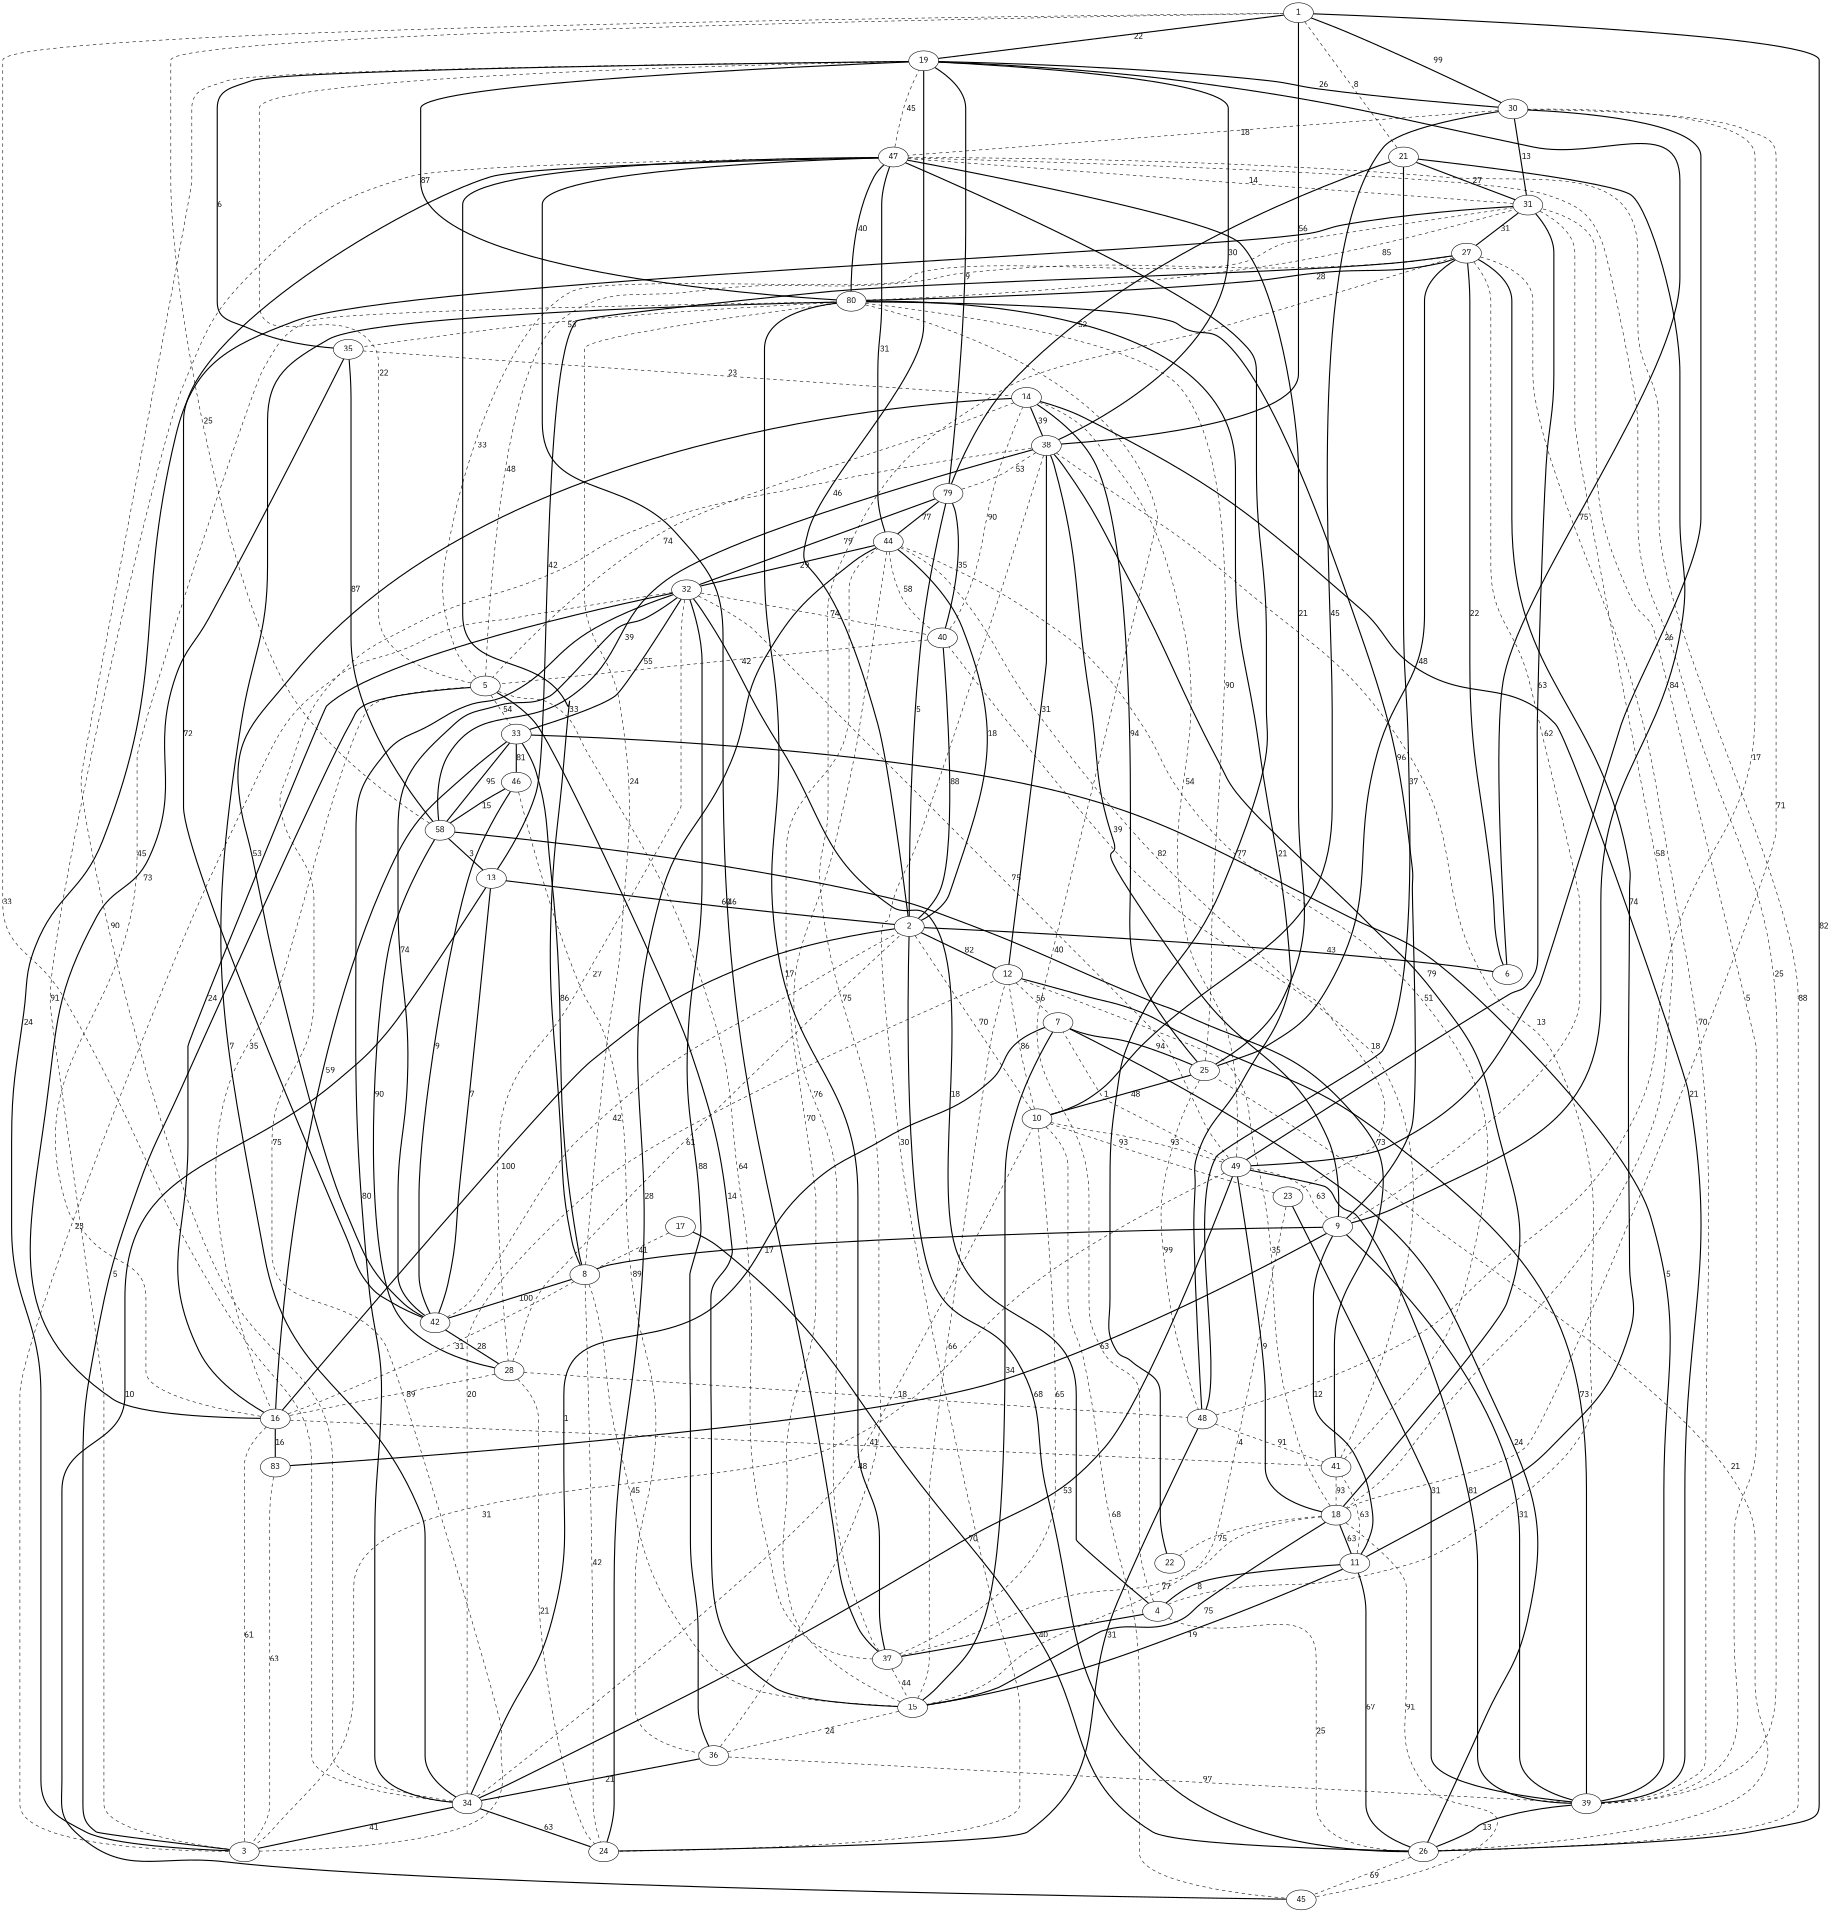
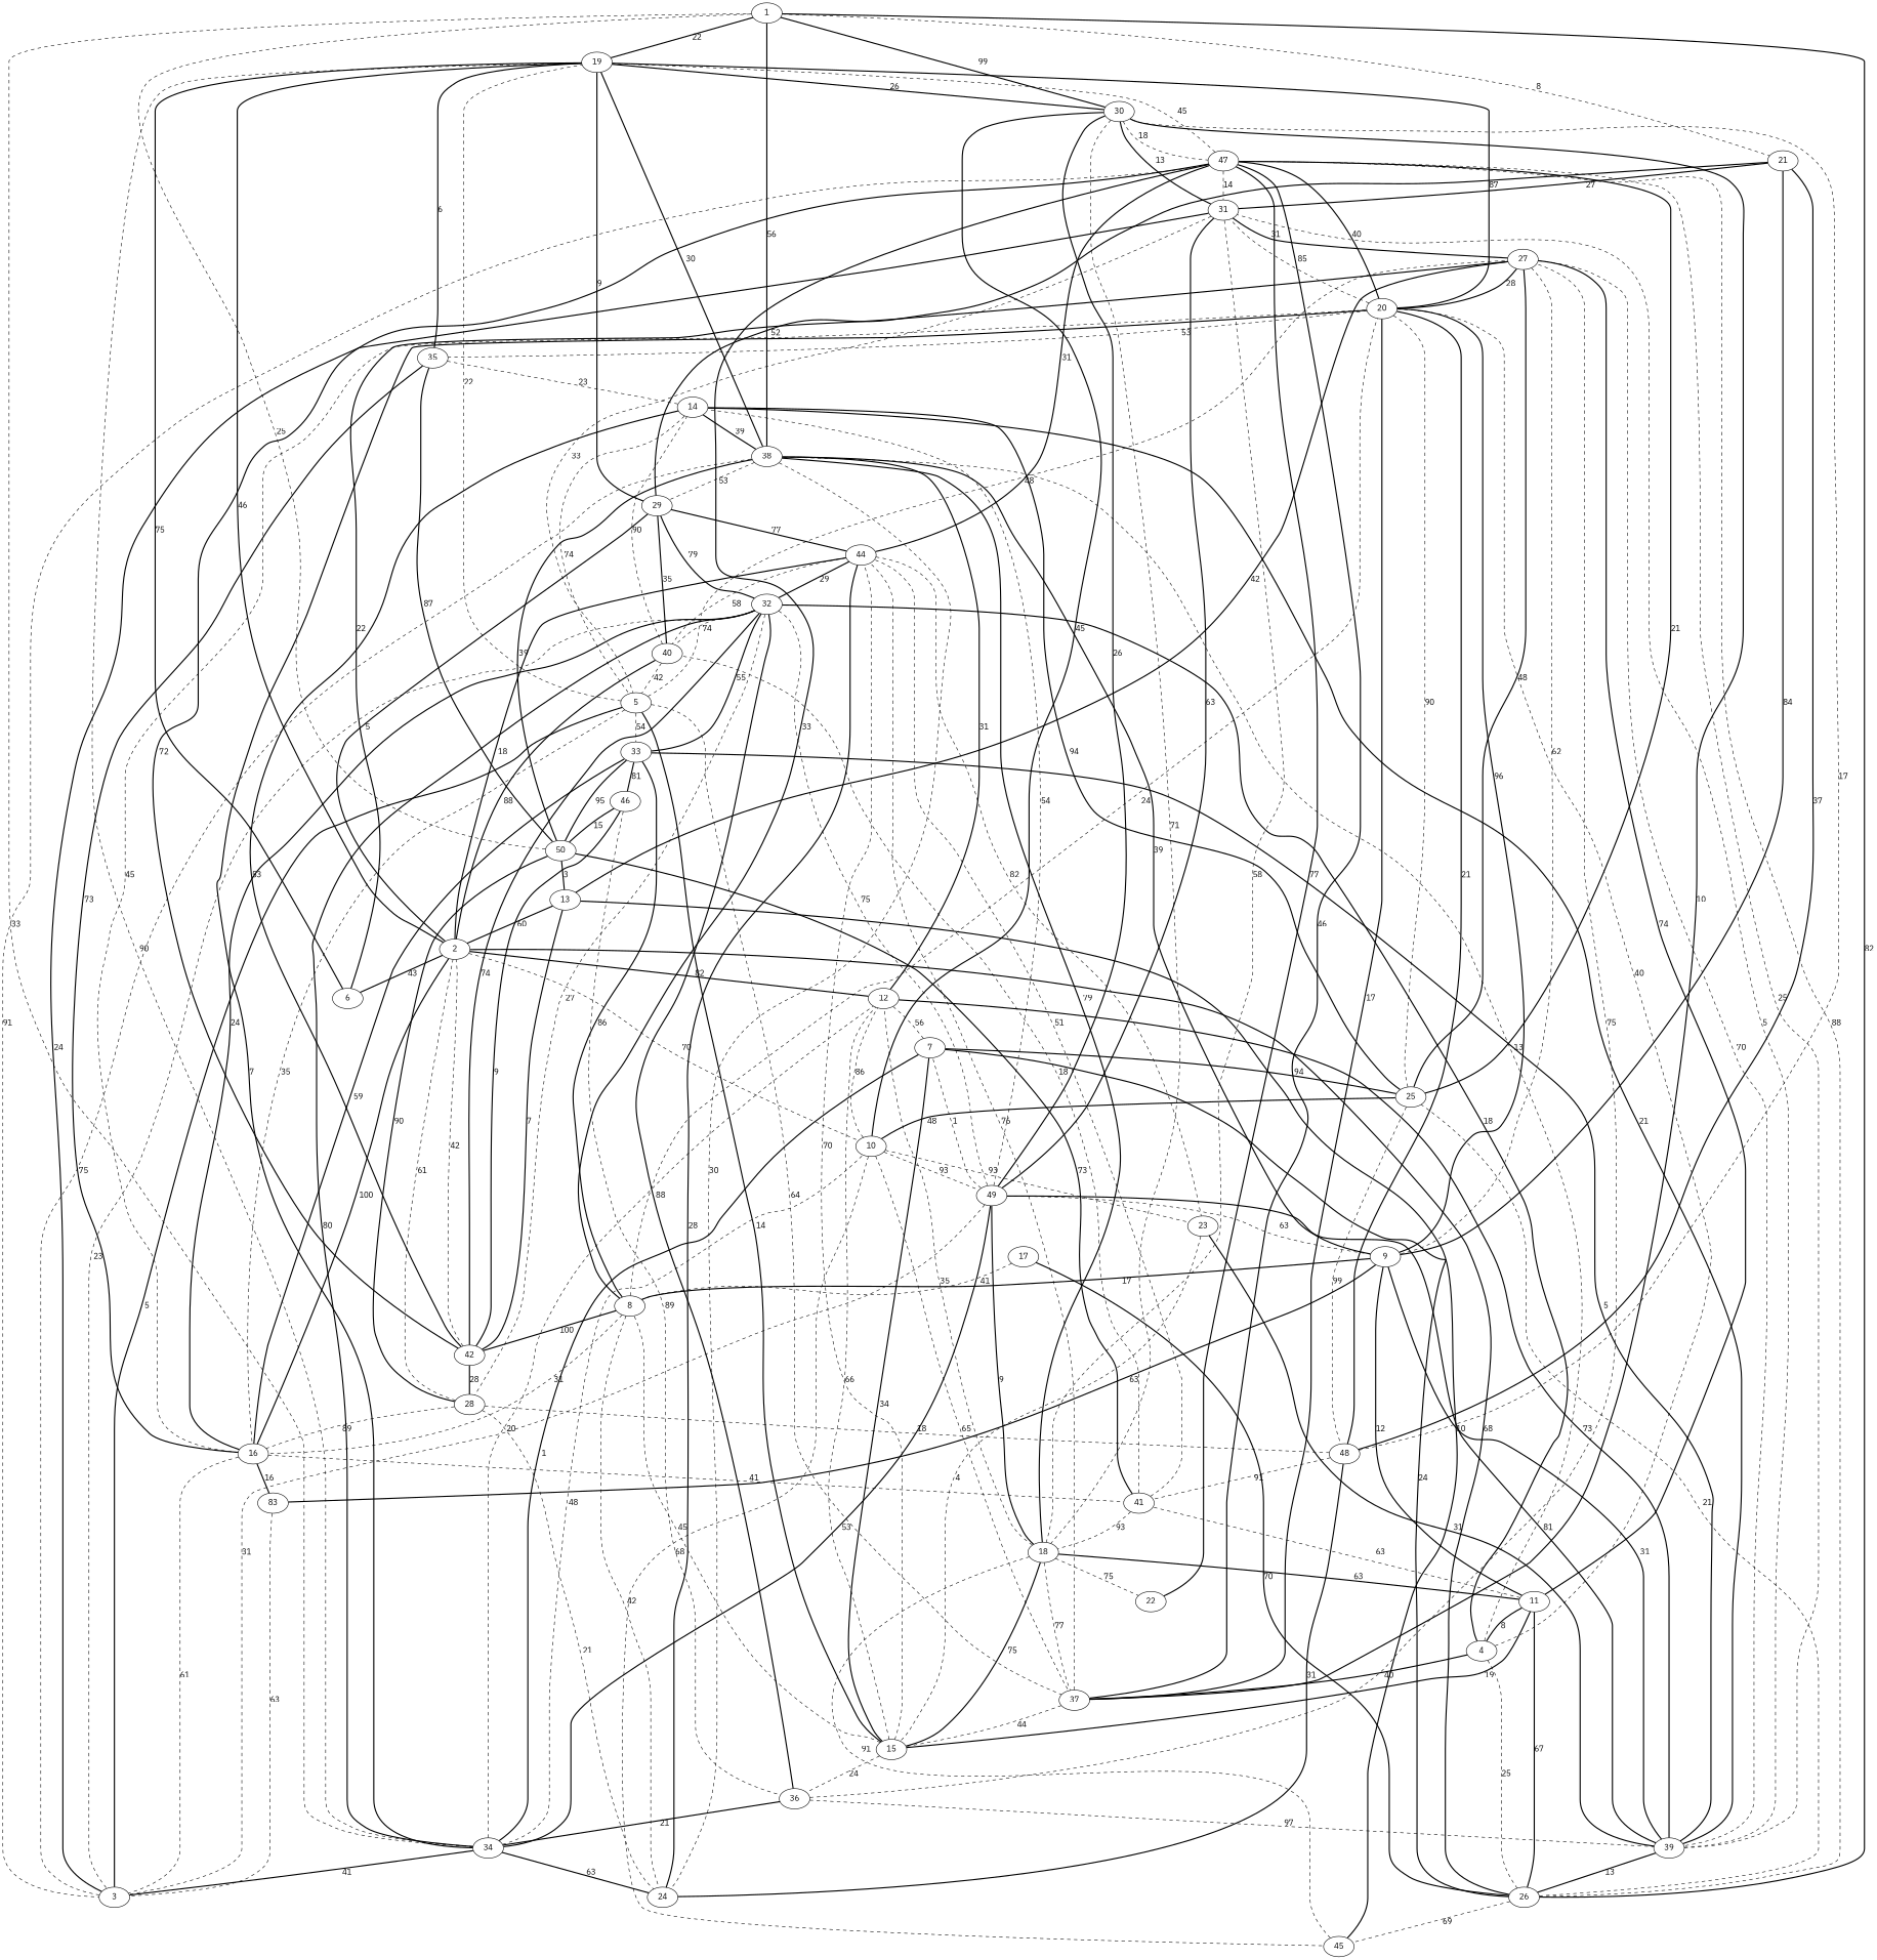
  graph {
    fontname="IBM Plex Sans"
    node [fontname="IBM Plex Sans"]
    edge [fontname="IBM Plex Sans" style=bold]
    1
    19
    21
    26
    30
    38
-   20 [label=80]
-   29 [label=79]
+   20
+   29
    31
    9
    48
    7
    25
    45
    47
    37
    18
    24
    2
    6
    10
    12
    40
    23
    49
    32
    44
    5
    14
    3
    27
    4
    35
    16
    34
    36
    28
    15
    33
    8
    41
    n42 [label=83]
    13
    39
    46
-   50 [label=58]
+   50
    42
    11
    22
    17
    1 -- 19 [label=22]
    1 -- 21 [label=8 style=dashed]
    1 -- 26 [label=82]
    1 -- 30 [label=99]
    1 -- 38 [label=56]
    19 -- 30 [label=26]
    19 -- 38 [label=30]
    19 -- 20 [label=87]
    21 -- 29 [label=52]
    21 -- 31 [label=27]
    21 -- 9 [label=84]
    21 -- 48 [label=37]
    26 -- 7 [label=24]
    26 -- 25 [label=21 style=dashed]
    26 -- 45 [label=69 style=dashed]
    26 -- 47 [label=88 style=dashed]
    30 -- 47 [label=18 style=dashed]
+   30 -- 37 [label=10]
    30 -- 18 [label=71 style=dashed]
    38 -- 29 [label=53 style=dashed]
    38 -- 18 [label=79]
    38 -- 24 [label=30 style=dashed]
    20 -- 31 [label=85 style=dashed]
    20 -- 9 [label=96]
    20 -- 48 [label=21]
    20 -- 47 [label=40]
    20 -- 35 [label=53 style=dashed]
    29 -- 19 [label=9]
    29 -- 32 [label=79]
    29 -- 44 [label=77]
    31 -- 30 [label=13]
    31 -- 18 [label=58 style=dashed]
    31 -- 49 [label=63]
    31 -- 5 [label=33 style=dashed]
    31 -- 27 [label=31]
    9 -- 38 [label=39]
    9 -- 8 [label=17]
    48 -- 30 [label=17 style=dashed]
    48 -- 24 [label=31]
    48 -- 41 [label=91 style=dashed]
    7 -- 25 [label=94]
    7 -- 34 [label=1]
    7 -- 15 [label=34]
    25 -- 20 [label=90 style=dashed]
    25 -- 48 [label=99 style=dashed]
    25 -- 10 [label=48]
    25 -- 14 [label=94]
    25 -- 27 [label=48]
    45 -- 13 [label=10]
    47 -- 19 [label=45 style=dashed]
    47 -- 31 [label=14 style=dashed]
    47 -- 25 [label=21]
    47 -- 37 [label=46]
    47 -- 3 [label=91 style=dashed]
    47 -- 8 [label=33]
    47 -- 22 [label=77]
    37 -- 20 [label=17]
    37 -- 44 [label=76 style=dashed]
    37 -- 15 [label=44 style=dashed]
    18 -- 45 [label=91 style=dashed]
    18 -- 37 [label=77 style=dashed]
    18 -- 12 [label=35 style=dashed]
    18 -- 49 [label=9]
    18 -- 11 [label=63]
    18 -- 22 [label=75 style=dashed]
    2 -- 19 [label=46]
    2 -- 26 [label=68]
    2 -- 29 [label=5]
    2 -- 6 [label=43]
    2 -- 10 [label=70 style=dashed]
    2 -- 12 [label=82]
    2 -- 40 [label=88]
    6 -- 19 [label=75]
    10 -- 30 [label=45]
    10 -- 45 [label=68 style=dashed]
    10 -- 37 [label=65 style=dashed]
    10 -- 12 [label=86 style=dashed]
    10 -- 23 [label=93 style=dashed]
    10 -- 49 [label=93 style=dashed]
    12 -- 38 [label=31]
    12 -- 7 [label=56 style=dashed]
    40 -- 29 [label=35]
    40 -- 5 [label=42 style=dashed]
    40 -- 14 [label=90 style=dashed]
    23 -- 15 [label=4 style=dashed]
    23 -- 39 [label=31]
    49 -- 30 [label=26]
    49 -- 9 [label=63 style=dashed]
    49 -- 7 [label=1 style=dashed]
    49 -- 14 [label=54 style=dashed]
    49 -- 3 [label=31 style=dashed]
    49 -- 34 [label=53]
    32 -- 40 [label=74 style=dashed]
    32 -- 49 [label=75 style=dashed]
    32 -- 3 [label=23 style=dashed]
    32 -- 16 [label=24]
    32 -- 34 [label=80]
    32 -- 36 [label=88]
    32 -- 28 [label=27 style=dashed]
    44 -- 47 [label=31]
    44 -- 24 [label=28]
    44 -- 2 [label=18]
    44 -- 40 [label=58 style=dashed]
    44 -- 23 [label=82 style=dashed]
    44 -- 32 [label=29]
    5 -- 19 [label=22 style=dashed]
    5 -- 37 [label=64 style=dashed]
    5 -- 3 [label=5]
    5 -- 27 [label=48 style=dashed]
    5 -- 16 [label=35 style=dashed]
    5 -- 15 [label=14]
    5 -- 33 [label=54 style=dashed]
    14 -- 38 [label=39]
    14 -- 5 [label=74 style=dashed]
    14 -- 39 [label=21]
    3 -- 38 [label=75 style=dashed]
    3 -- 31 [label=24]
    27 -- 20 [label=28]
    27 -- 9 [label=62 style=dashed]
    27 -- 6 [label=22]
    27 -- 13 [label=42]
    27 -- 39 [label=70 style=dashed]
    4 -- 26 [label=25 style=dashed]
    4 -- 38 [label=13 style=dashed]
    4 -- 20 [label=40 style=dashed]
    4 -- 37 [label=40]
    4 -- 32 [label=18]
    35 -- 19 [label=6]
    35 -- 14 [label=23 style=dashed]
    16 -- 20 [label=45 style=dashed]
    16 -- 2 [label=100]
    16 -- 3 [label=61 style=dashed]
    16 -- 35 [label=73]
    16 -- 33 [label=59]
    16 -- 41 [label=41 style=dashed]
    16 -- n42 [label=16]
    34 -- 1 [label=33 style=dashed]
    34 -- 19 [label=90 style=dashed]
    34 -- 20 [label=7]
    34 -- 24 [label=63]
    34 -- 10 [label=48 style=dashed]
    34 -- 12 [label=20 style=dashed]
    34 -- 3 [label=41]
    36 -- 27 [label=75 style=dashed]
    36 -- 34 [label=21]
    36 -- 39 [label=97 style=dashed]
    28 -- 48 [label=18 style=dashed]
    28 -- 24 [label=21 style=dashed]
    28 -- 2 [label=61 style=dashed]
    28 -- 16 [label=89 style=dashed]
    15 -- 18 [label=75]
    15 -- 12 [label=66 style=dashed]
    15 -- 44 [label=70 style=dashed]
    15 -- 36 [label=24 style=dashed]
    15 -- 8 [label=45 style=dashed]
    33 -- 32 [label=55]
    33 -- 8 [label=86]
    33 -- 39 [label=5]
    33 -- 46 [label=81]
    33 -- 50 [label=95]
    8 -- 20 [label=24 style=dashed]
    8 -- 24 [label=42 style=dashed]
    8 -- 16 [label=31 style=dashed]
    8 -- 42 [label=100]
    41 -- 18 [label=93 style=dashed]
    41 -- 40 [label=18 style=dashed]
    41 -- 44 [label=51 style=dashed]
    41 -- 50 [label=73]
    n42 -- 9 [label=63]
    n42 -- 3 [label=63 style=dashed]
    13 -- 2 [label=60]
    13 -- 42 [label=7]
    39 -- 26 [label=13]
    39 -- 31 [label=5 style=dashed]
    39 -- 9 [label=31]
    39 -- 47 [label=25 style=dashed]
    39 -- 12 [label=73]
    39 -- 49 [label=81]
    46 -- 36 [label=89 style=dashed]
    46 -- 50 [label=15]
    46 -- 42 [label=9]
    50 -- 1 [label=25 style=dashed]
    50 -- 38 [label=39]
    50 -- 35 [label=87]
    50 -- 28 [label=90]
    50 -- 13 [label=3]
    42 -- 47 [label=72]
    42 -- 2 [label=42 style=dashed]
    42 -- 32 [label=74]
    42 -- 14 [label=53]
    42 -- 28 [label=28]
    11 -- 26 [label=67]
    11 -- 9 [label=12]
    11 -- 27 [label=74]
    11 -- 4 [label=8]
    11 -- 15 [label=19]
    11 -- 41 [label=63 style=dashed]
    17 -- 26 [label=70]
    17 -- 8 [label=41 style=dashed]
  }
